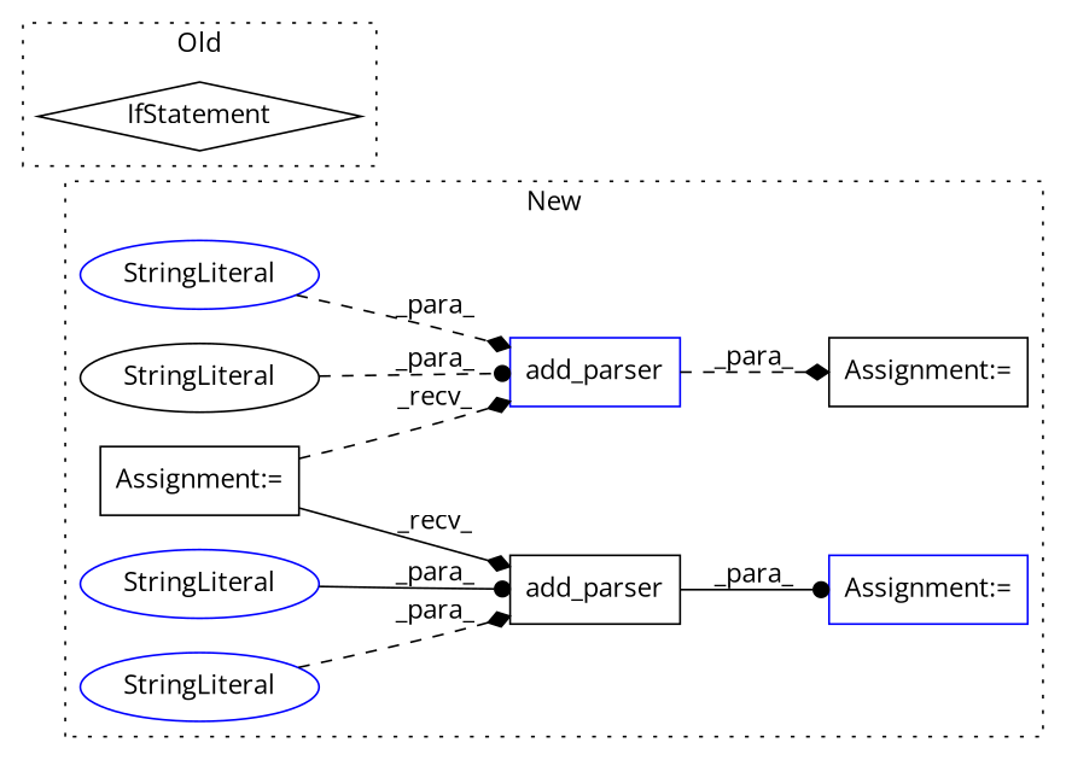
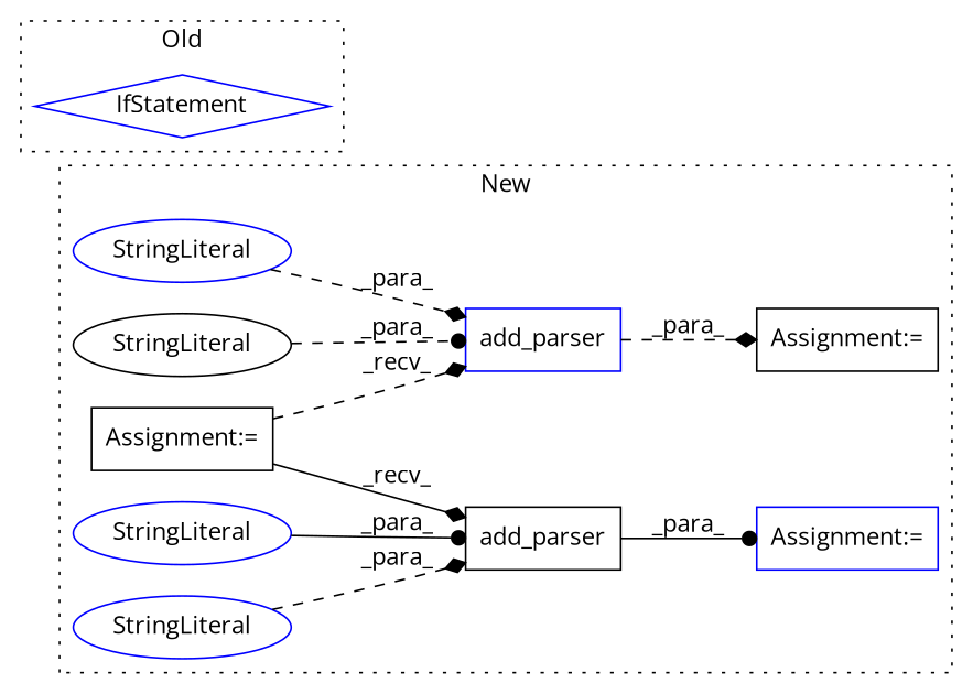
  digraph {
    rankdir=LR
    fontname="Open Sans"
    node [a=45 l=1 shape=box color=blue fontname="Open Sans"]
    edge [style=dashed arrowhead=diamond fontname="Open Sans"]
    n1 [a=32 l="11,1" label=add_parser s="688,750"]
    n2 [l=15 label=StringLiteral s=699 shape=ellipse]
    n3 [l=35 label=StringLiteral s=715 shape=ellipse color=black]
    n4 [a=7 label="Assignment:=" s=376 color=black]
    n5 [a=32 l="11,1" label=add_parser s="417,473" color=black]
    n6 [l=31 label=StringLiteral s=442 shape=ellipse]
    n7 [l=13 label=StringLiteral s=428 shape=ellipse]
    n8 [a=7 label="Assignment:=" s=405]
    n9 [a=7 label="Assignment:=" s=676 color=black]
-   n10 [a=25 l="4,2" label=IfStatement s="1711,1742" shape=diamond color=black]
+   n10 [a=25 l="4,2" label=IfStatement s="1711,1742" shape=diamond]
    subgraph cluster_1 {
      label=New
      style=dotted
      n1
      n2
      n3
      n4
      n5
      n6
      n7
      n8
      n9
    }
    subgraph cluster_2 {
      label=Old
      style=dotted
      n10
    }
    n1 -> n9 [label=_para_]
    n2 -> n1 [label=_para_]
    n3 -> n1 [label=_para_ arrowhead=dot]
    n4 -> n1 [label=_recv_]
    n4 -> n5 [label=_recv_ style=solid]
    n5 -> n8 [label=_para_ style=solid arrowhead=dot]
    n6 -> n5 [label=_para_ style=solid arrowhead=dot]
    n7 -> n5 [label=_para_]
  }
